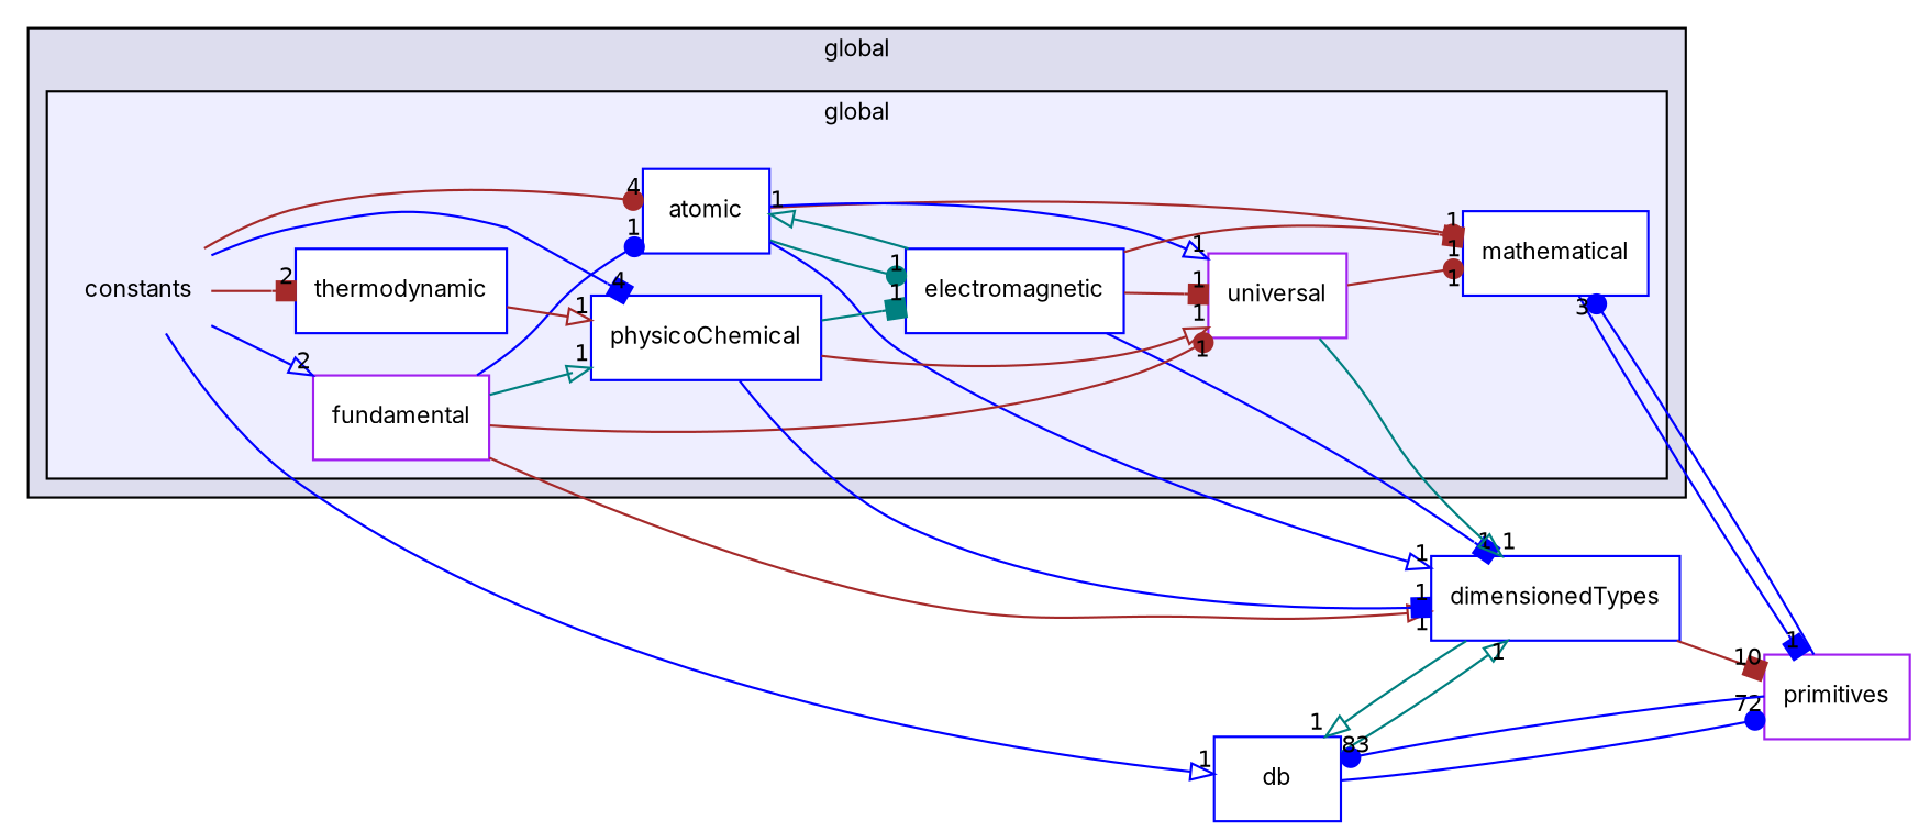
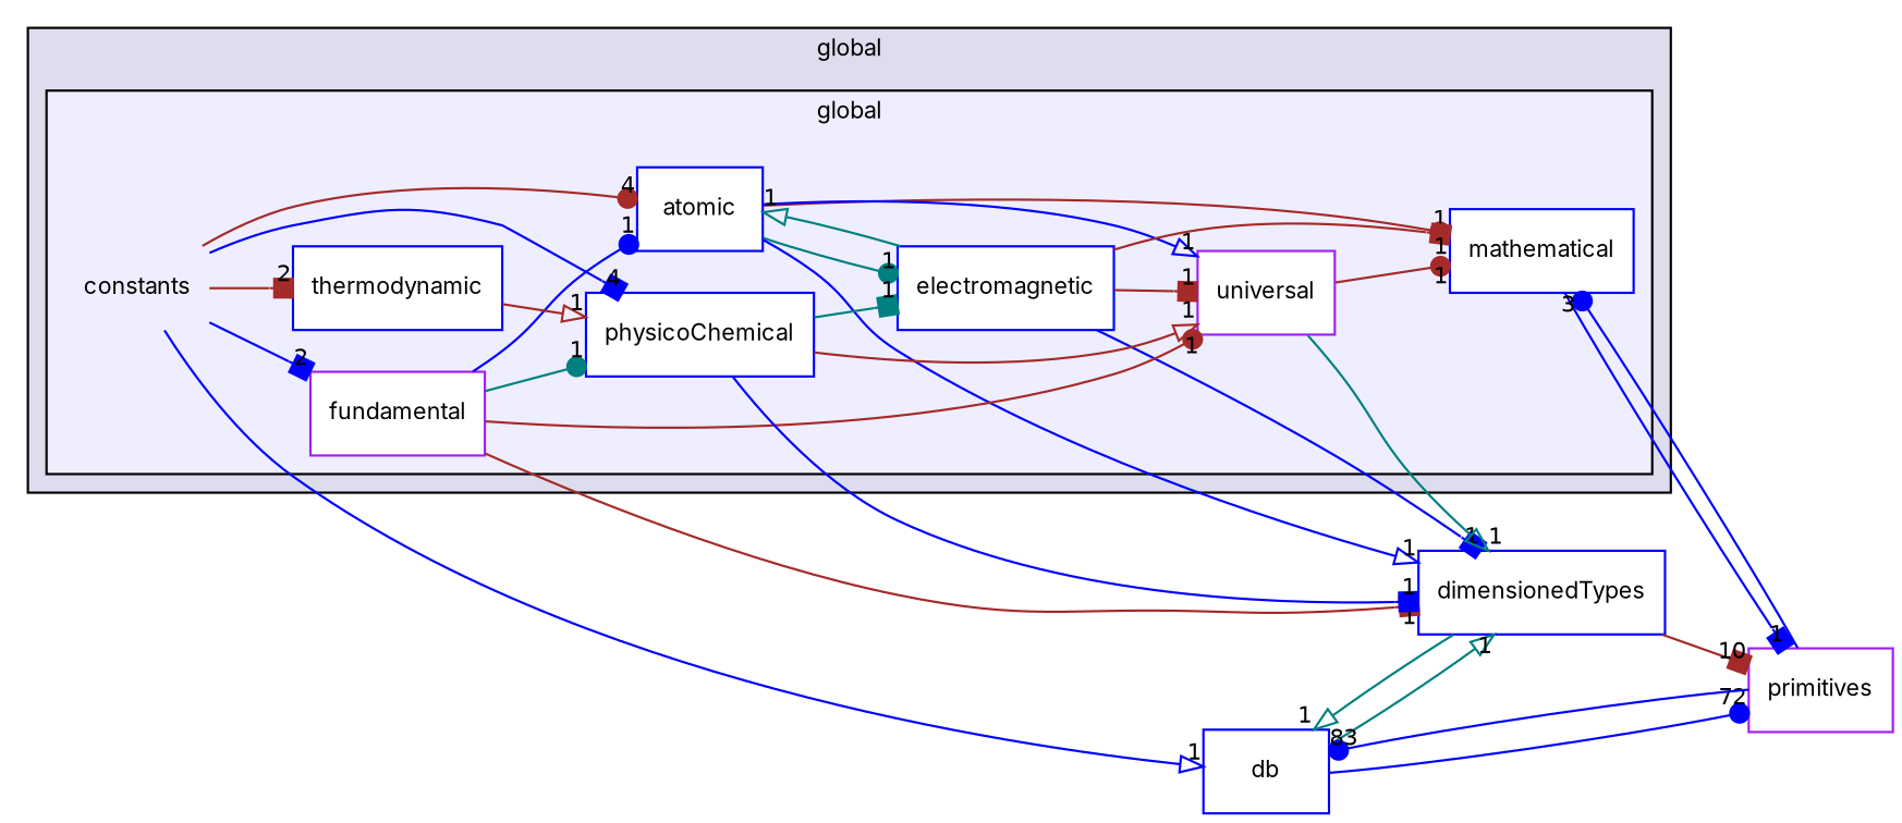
  digraph {
    compound=true
    fontname=Inter
    rankdir=LR
    node [color=blue fontname=Inter fontsize=10 shape=box fillcolor=white style=filled]
    edge [arrowhead=box color=blue fontname=Inter headlabel=1 labeldistance=1.5 labelfontname=Helvetica labelfontsize=10]
    n1 [color=purple label=constants shape=plaintext fillcolor="" style=""]
    n2 [label=atomic]
    n3 [label=electromagnetic]
    n4 [color=purple label=fundamental]
    n5 [label=mathematical]
    n6 [label=physicoChemical]
    n7 [label=thermodynamic]
    n8 [color=purple label=universal]
    n9 [label=db fillcolor="" style=""]
    n10 [label=dimensionedTypes fillcolor="" style=""]
    n11 [color=purple label=primitives fillcolor="" style=""]
    subgraph cluster_1 {
      bgcolor="#ddddee"
      fontsize=10
      label=global
      pencolor=black
      subgraph cluster_2 {
        bgcolor="#eeeeff"
        fontsize=10
        label=global
        pencolor=black
        n1
        n2
        n3
        n4
        n5
        n6
        n7
        n8
      }
    }
    n1 -> n2 [arrowhead=dot color=brown headlabel=4]
-   n1 -> n4 [arrowhead=onormal headlabel=2]
+   n1 -> n4 [headlabel=2]
    n1 -> n6 [headlabel=4]
    n1 -> n7 [color=brown headlabel=2]
    n1 -> n9 [arrowhead=onormal]
    n2 -> n3 [arrowhead=dot color=teal]
    n2 -> n5 [arrowhead=dot color=brown]
    n2 -> n8 [arrowhead=onormal]
    n2 -> n10 [arrowhead=onormal]
    n3 -> n2 [arrowhead=onormal color=teal]
    n3 -> n5 [color=brown]
    n3 -> n8 [color=brown]
    n3 -> n10
    n4 -> n2 [arrowhead=dot]
-   n4 -> n6 [arrowhead=onormal color=teal]
+   n4 -> n6 [arrowhead=dot color=teal]
    n4 -> n8 [arrowhead=dot color=brown]
-   n4 -> n10 [arrowhead=onormal color=brown]
+   n4 -> n10 [color=brown]
    n5 -> n11
    n6 -> n3 [color=teal]
    n6 -> n8 [arrowhead=onormal color=brown]
    n6 -> n10
    n7 -> n6 [arrowhead=onormal color=brown]
    n8 -> n5 [arrowhead=dot color=brown]
    n8 -> n10 [arrowhead=onormal color=teal]
    n9 -> n10 [arrowhead=onormal color=teal]
    n9 -> n11 [arrowhead=dot headlabel=72]
    n10 -> n9 [arrowhead=onormal color=teal]
    n10 -> n11 [color=brown headlabel=10]
    n11 -> n5 [arrowhead=dot headlabel=3]
    n11 -> n9 [arrowhead=dot headlabel=83]
  }
